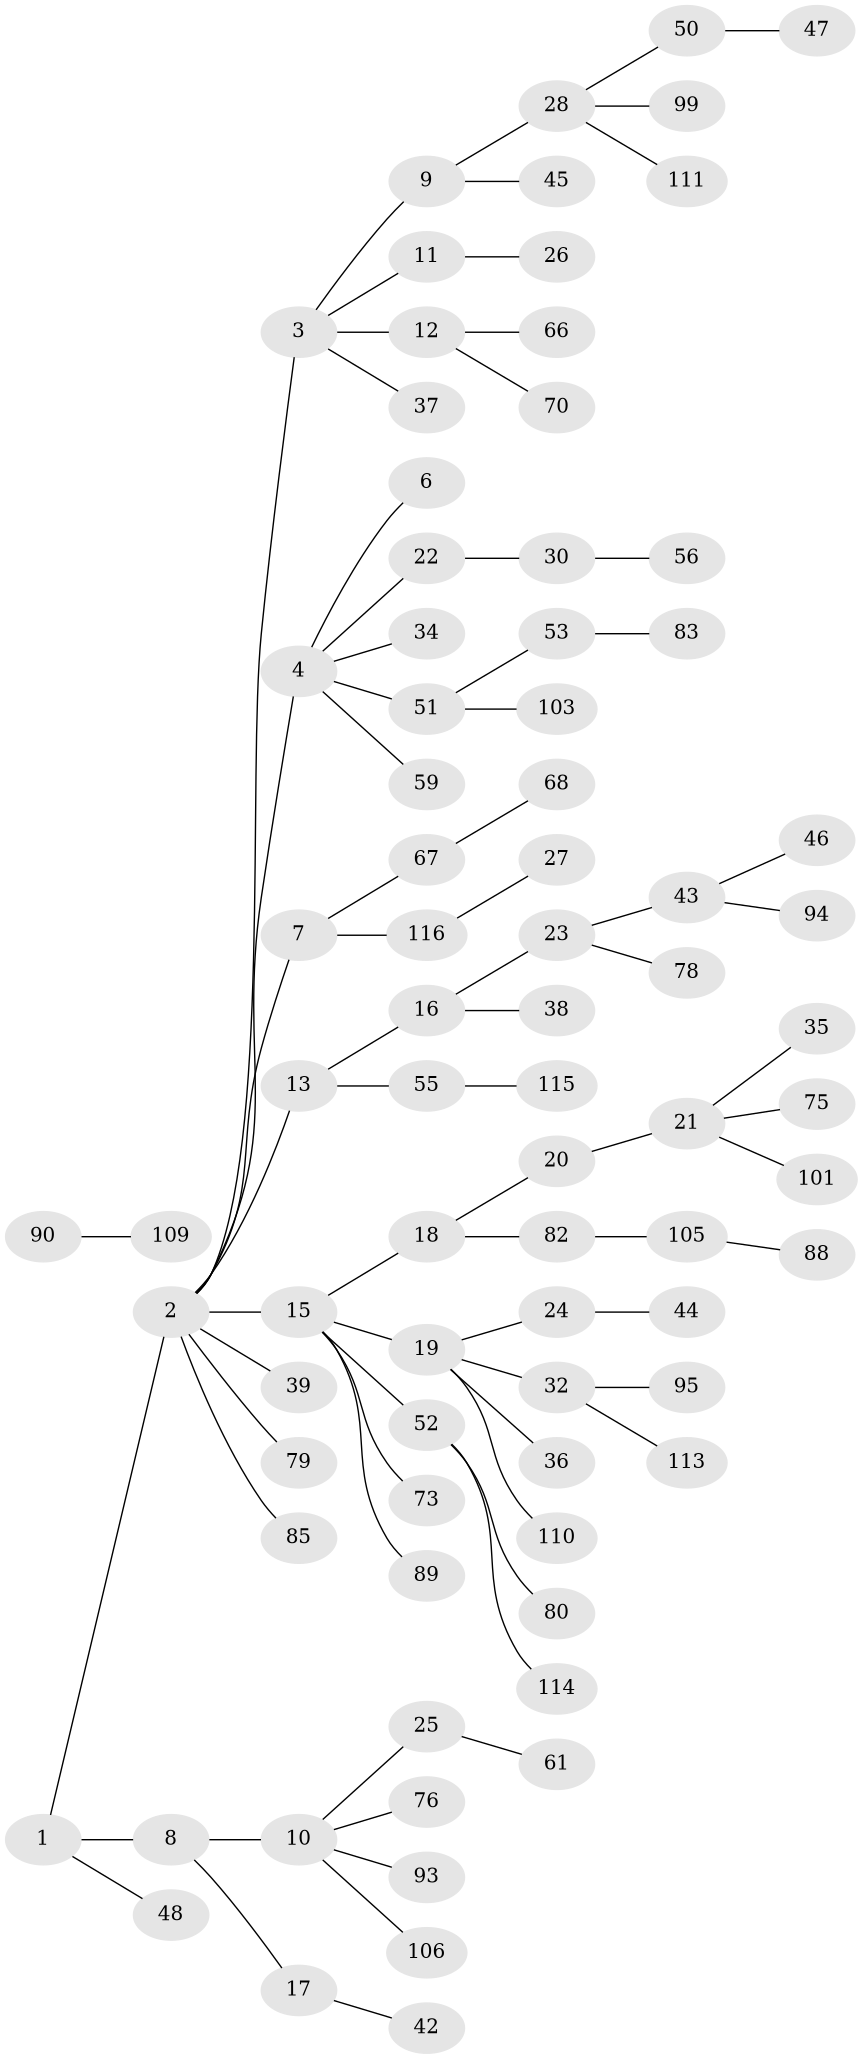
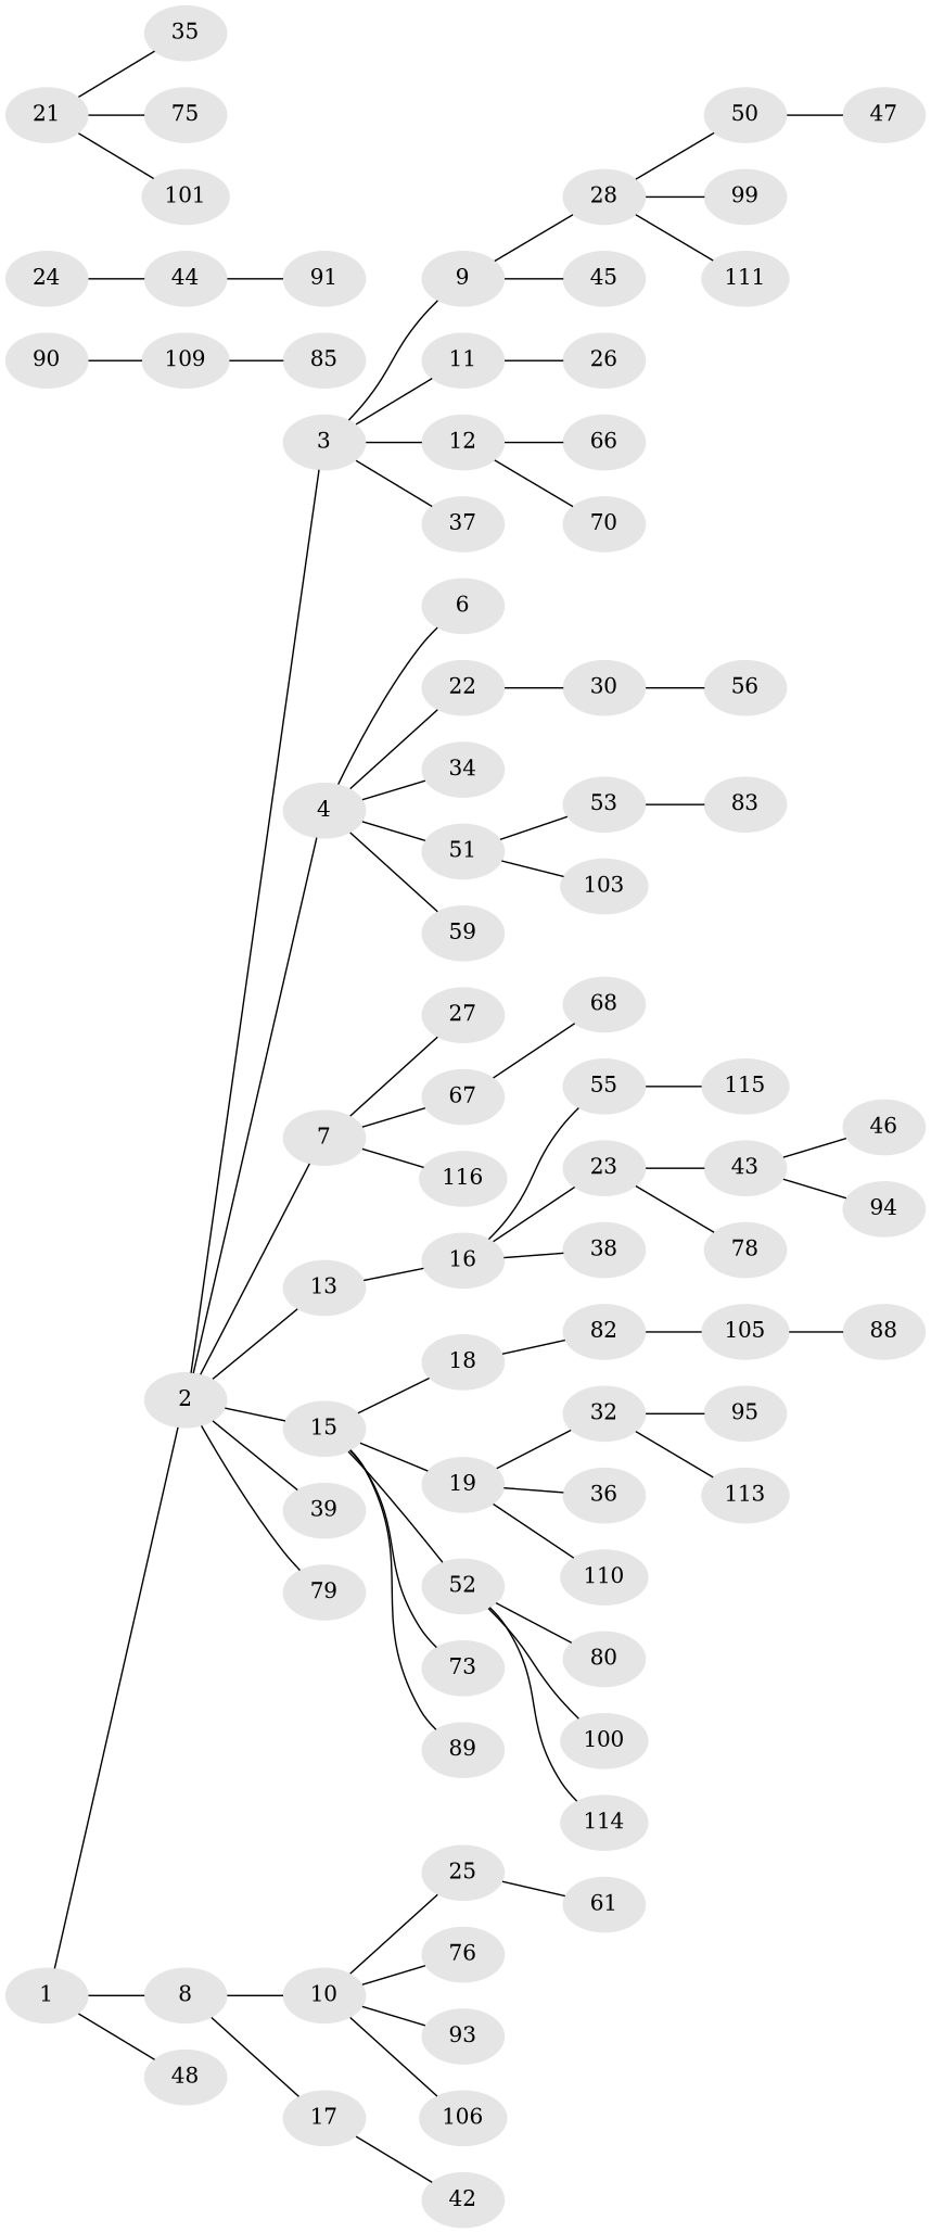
  graph {
    rankdir=LR
    node [color=gray90 style=filled]
    2 [super="+5"]
    3 [super="+64"]
    4 [super="+57"]
    7 [super="+14"]
    13 [super="+33"]
    15 [super="+65"]
    39
    79
    85
    1
    8 [super="+102"]
    48 [super="+49"]
    10 [super="+87"]
    17 [super="+29"]
    9 [super="+74"]
    11 [super="+41"]
    12 [super="+36"]
    37 [super="+47"]
    6 [super="+86"]
    22 [super="+92"]
    34
    51 [super="+71"]
    59
    27
    67
    116
    16
    55 [super="+81"]
    18
    19 [super="+31"]
    52 [super="+60"]
    73 [super="+84"]
    89
    28 [super="+108"]
    45
    26
    66
    70
    30
    53 [super="+58"]
    103
    68 [super="+69"]
    25
    76
    93
    106
    42 [super="+72"]
    50 [super="+117"]
    99
    111
    61
    23 [super="+40"]
    38
    115
-   20 [super="+63"]
    82 [super="+112"]
    24
    32 [super="+107"]
    n59 [label=36]
    110
    80
+   100
    114
    43
    78
    21 [super="+98"]
    105
    44 [super="+54"]
    95
    113
    35
    75 [super="+77"]
    101
    56 [super="+62"]
    46
    94 [super="+104"]
+   91
    n78 [label=47]
    83
    88
    90
    109
    2 -- 3
    2 -- 4
    2 -- 7
    2 -- 13
    2 -- 15
    2 -- 39
    2 -- 79
-   2 -- 85
+   109 -- 85
    3 -- 9
    3 -- 11
    3 -- 12
    3 -- 37
    4 -- 6
    4 -- 22
    4 -- 34
    4 -- 51
    4 -- 59
-   116 -- 27
+   7 -- 27
    7 -- 67
    7 -- 116
    13 -- 16
-   13 -- 55
+   16 -- 55
    15 -- 18
    15 -- 19
    15 -- 52
    15 -- 73
    15 -- 89
    1 -- 2
    1 -- 8
    1 -- 48
    8 -- 10
    8 -- 17
    10 -- 25
    10 -- 76
    10 -- 93
    10 -- 106
    17 -- 42
    9 -- 28
    9 -- 45
    11 -- 26
    12 -- 66
    12 -- 70
    22 -- 30
    51 -- 53
    51 -- 103
    67 -- 68
    16 -- 23
    16 -- 38
    55 -- 115
-   18 -- 20
    18 -- 82
-   19 -- 24
    19 -- 32
    19 -- n59
    19 -- 110
    52 -- 80
+   52 -- 100
    52 -- 114
    28 -- 50
    28 -- 99
    28 -- 111
    30 -- 56
    53 -- 83
    25 -- 61
    50 -- n78
    23 -- 43
    23 -- 78
-   20 -- 21
    82 -- 105
    24 -- 44
    32 -- 95
    32 -- 113
    43 -- 46
    43 -- 94
    21 -- 35
    21 -- 75
    21 -- 101
    105 -- 88
+   44 -- 91
    90 -- 109
  }
